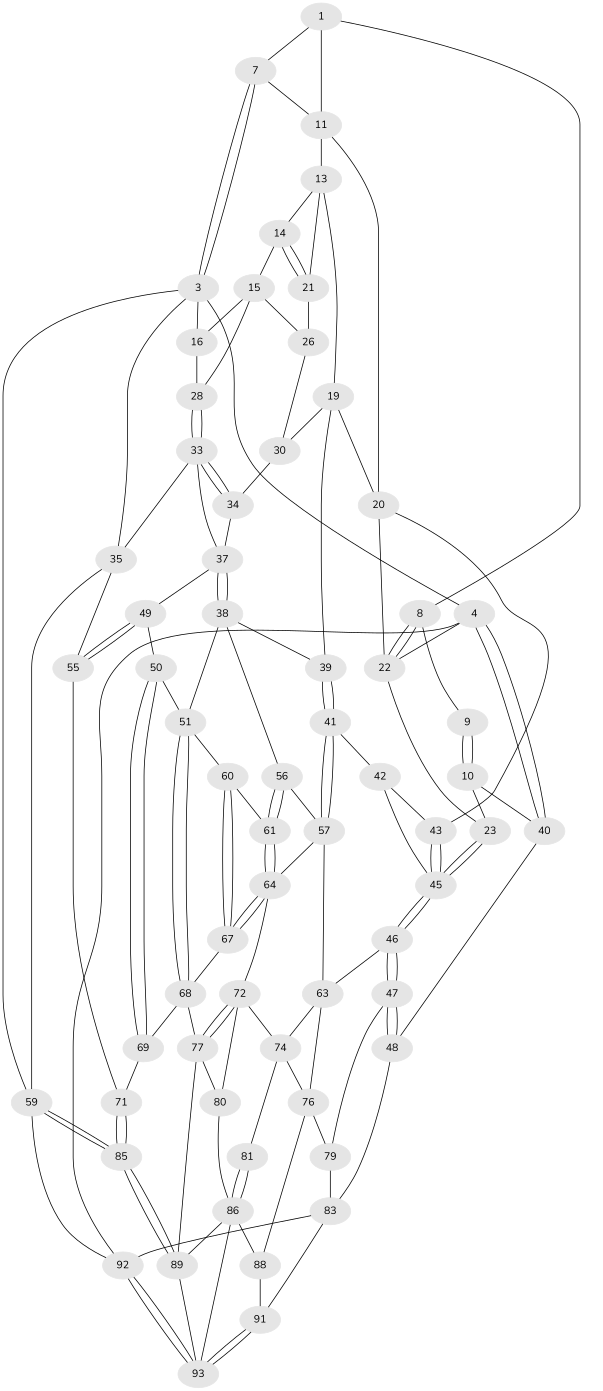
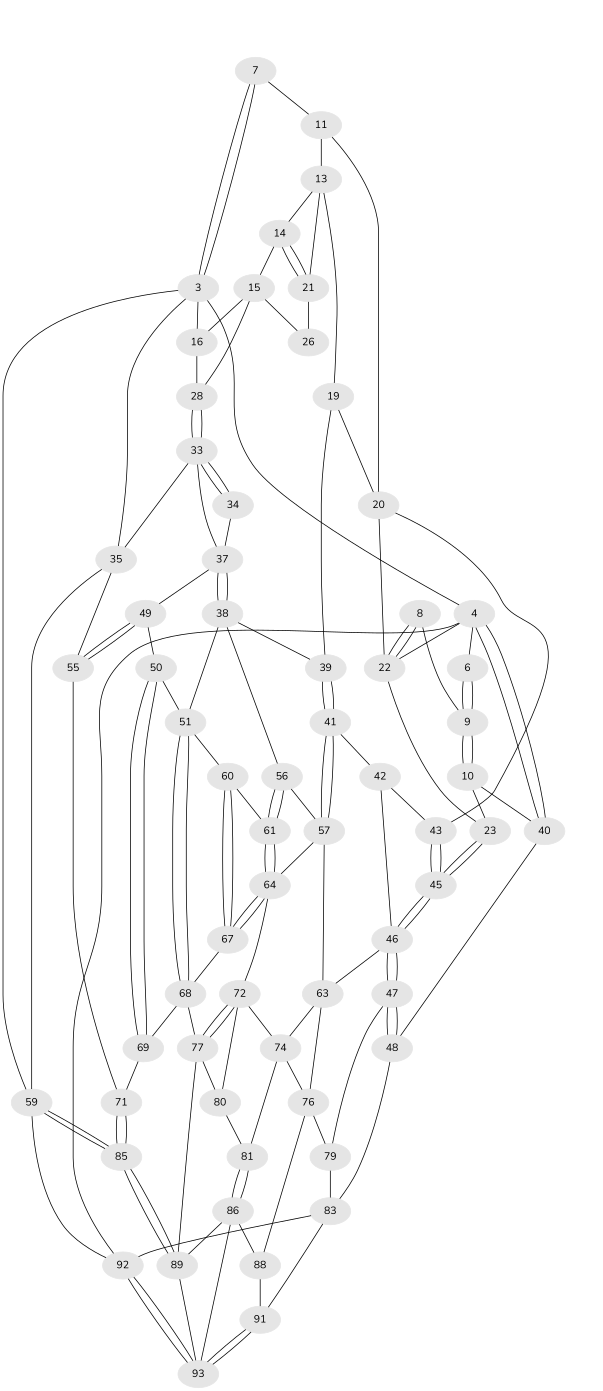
  graph {
    fontname=Nunito
    node [color=gray90 fontname=Nunito style=filled]
    edge [fontname=Nunito]
-   1 [super="+7"]
    n2 [label=7]
    8
    11 [super="+12"]
    3 [super="+17"]
    9
    22
    13 [super="+18"]
    20 [super="+29"]
    4 [super="+5"]
    16
    35 [super="+54"]
    59
+   6
    40
    92
    28
    55
    85
    10 [super="+24"]
    23
    48
    93 [super="+94"]
    45
    14
    19 [super="+31"]
    21
    43
    15 [super="+25"]
-   30 [super="+32"]
    39
    26 [super="+27"]
    33 [super="+36"]
    34
    41
    46 [super="+58"]
    37 [super="+44"]
    38 [super="+53"]
    49
    71
    51 [super="+52"]
    56
    50
    60
    68 [super="+70"]
    57 [super="+62"]
    61
    42
    83 [super="+84"]
    63 [super="+64"]
    n51 [label=64 super="+66"]
    47
    79
    74 [super="+75"]
    76 [super="+78"]
    91
    69
    67
    77 [super="+82"]
    72 [super="+73"]
    89 [super="+90"]
    81
    88
    80
    86 [super="+87"]
-   1 -- n2
-   1 -- 8
-   1 -- 11
    n2 -- 11
    n2 -- 3
    n2 -- 3
    8 -- 9
    8 -- 22
    8 -- 22
    11 -- 13
    11 -- 20
    3 -- 4
    3 -- 16
    3 -- 35
    3 -- 59
    9 -- 10
    9 -- 10
    22 -- 23
    13 -- 14
    13 -- 19
    13 -- 21
    20 -- 22
    20 -- 43
    4 -- 22
+   4 -- 6
    4 -- 40
    4 -- 40
    4 -- 92
    16 -- 28
    35 -- 59
    35 -- 55
    59 -- 92
    59 -- 85
    59 -- 85
+   6 -- 9
+   6 -- 9
    40 -- 48
    92 -- 93
    92 -- 93
    28 -- 33
    28 -- 33
    55 -- 71
    85 -- 89
    85 -- 89
    10 -- 40
    10 -- 23
    23 -- 45
    23 -- 45
    48 -- 83
    45 -- 46
    45 -- 46
    14 -- 21
    14 -- 21
    14 -- 15
    19 -- 20
-   19 -- 30
    19 -- 39
    21 -- 26
    43 -- 45
    43 -- 45
    15 -- 16
    15 -- 28
    15 -- 26
-   30 -- 34
    39 -- 41
    39 -- 41
-   26 -- 30 [weight=2]
    33 -- 35
    33 -- 34
    33 -- 34
    33 -- 37
    34 -- 37
    41 -- 57
    41 -- 57
    41 -- 42
    46 -- 63
    46 -- 47
    46 -- 47
    37 -- 38
    37 -- 38
    37 -- 49
    38 -- 39
    38 -- 51
    38 -- 56
    49 -- 55
    49 -- 55
    49 -- 50
    71 -- 85
    71 -- 85
    51 -- 60
    51 -- 68
    51 -- 68
    56 -- 57
    56 -- 61
    56 -- 61
    50 -- 51
    50 -- 69
    50 -- 69
    60 -- 61
    60 -- 67
    60 -- 67
    68 -- 69
    68 -- 77
    57 -- 63
    57 -- n51
    61 -- n51
    61 -- n51
    42 -- 43
-   42 -- 45
+   42 -- 46
    83 -- 92
    83 -- 91
    63 -- 74
    63 -- 76
    n51 -- 67
    n51 -- 67
    n51 -- 72
    47 -- 48
    47 -- 48
    47 -- 79
    79 -- 83
    74 -- 76
    74 -- 81
    76 -- 79
    76 -- 88
    91 -- 93
    91 -- 93
    69 -- 71
    67 -- 68
    77 -- 89
    77 -- 80
    72 -- 74
    72 -- 77
    72 -- 77
    72 -- 80
    89 -- 93
    81 -- 86
    81 -- 86
    88 -- 91
-   80 -- 86
+   80 -- 81
    86 -- 93
    86 -- 89
    86 -- 88
  }
